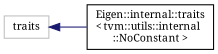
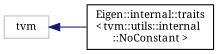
  digraph {
    rankdir=LR
    fontname="Noto Serif"
    node [fillcolor=white fontname="Noto Serif" fontsize=10 shape=record style=filled]
-   n1 [color=grey75 height=0.2 label=traits width=0.4]
+   n1 [color=grey75 height=0.2 label=tvm width=0.4]
    n2 [color=black height=0.2 label="Eigen::internal::traits\l\< tvm::utils::internal\l::NoConstant \>" width=0.4]
    n1 -> n2 [color=midnightblue dir=back fontname="Noto Serif" fontsize=10 labelfontname=Helvetica labelfontsize=10 style=solid]
  }
